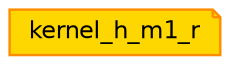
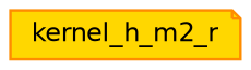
  digraph {
    rankdir=TB
-   n1 [color=darkorange fillcolor=gold fontname=Helvetica fontsize=10 height=0.2 label=kernel_h_m1_r shape=note style=filled width=0.4]
+   n1 [color=darkorange fillcolor=gold fontname=Helvetica fontsize=10 height=0.2 label=kernel_h_m2_r shape=note style=filled width=0.4]
  }
